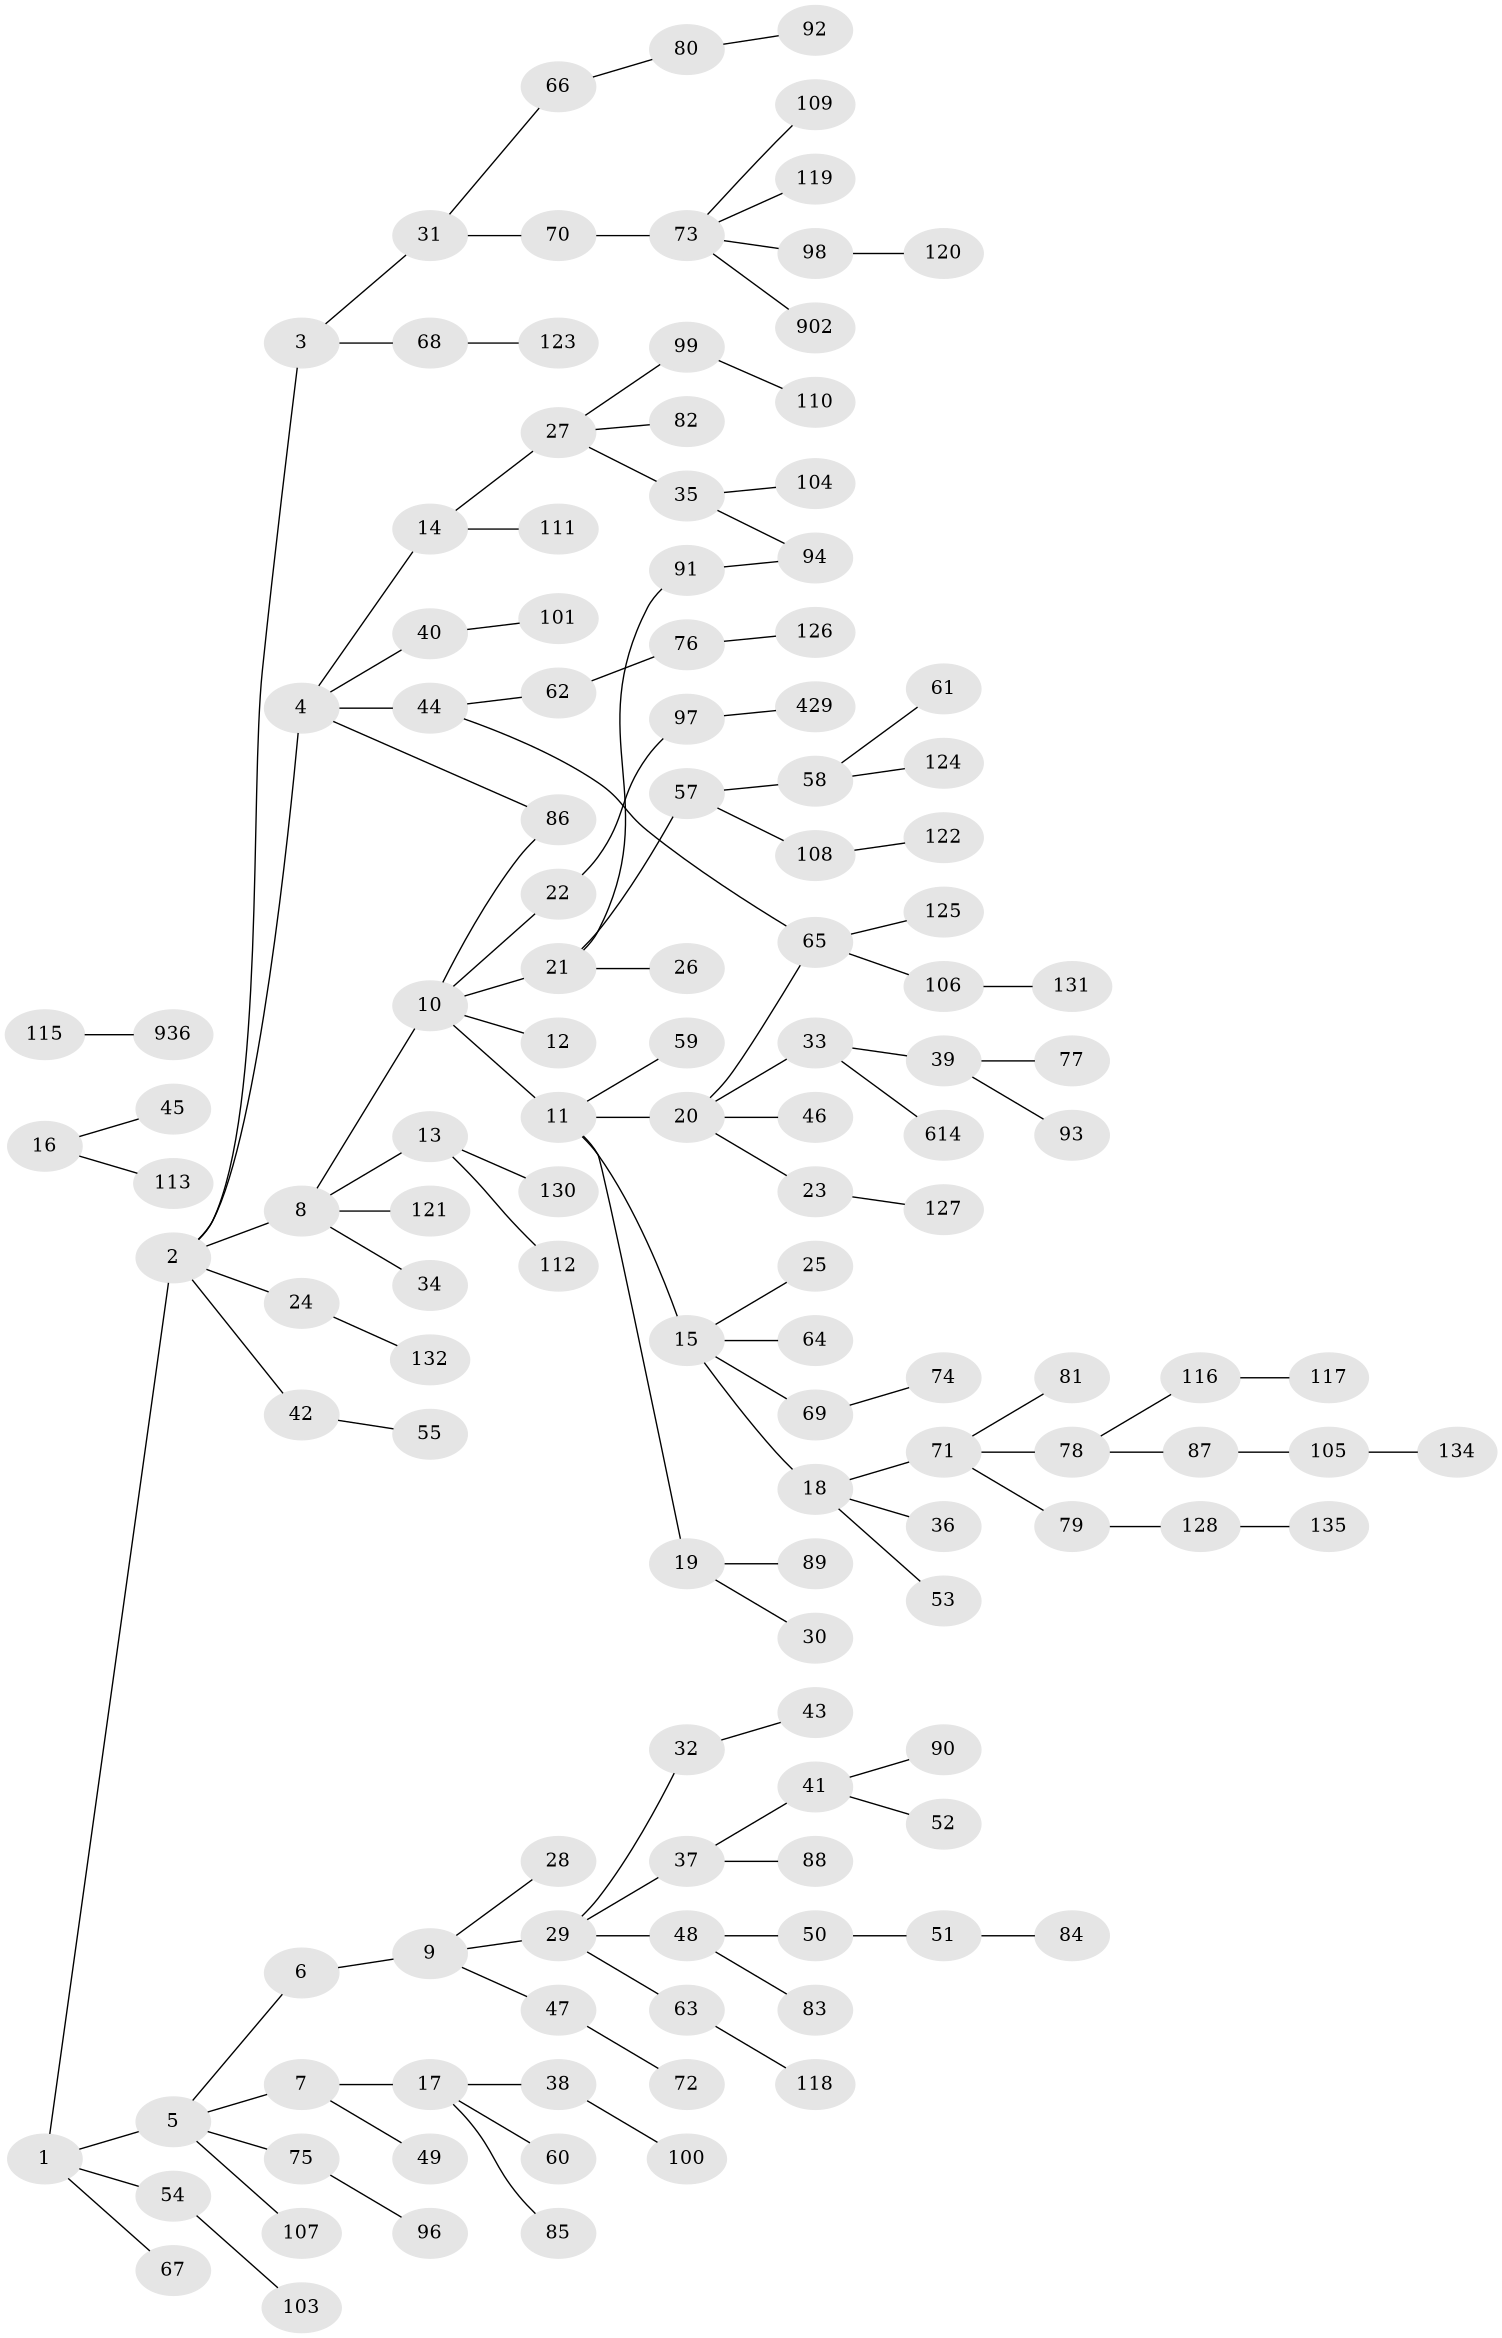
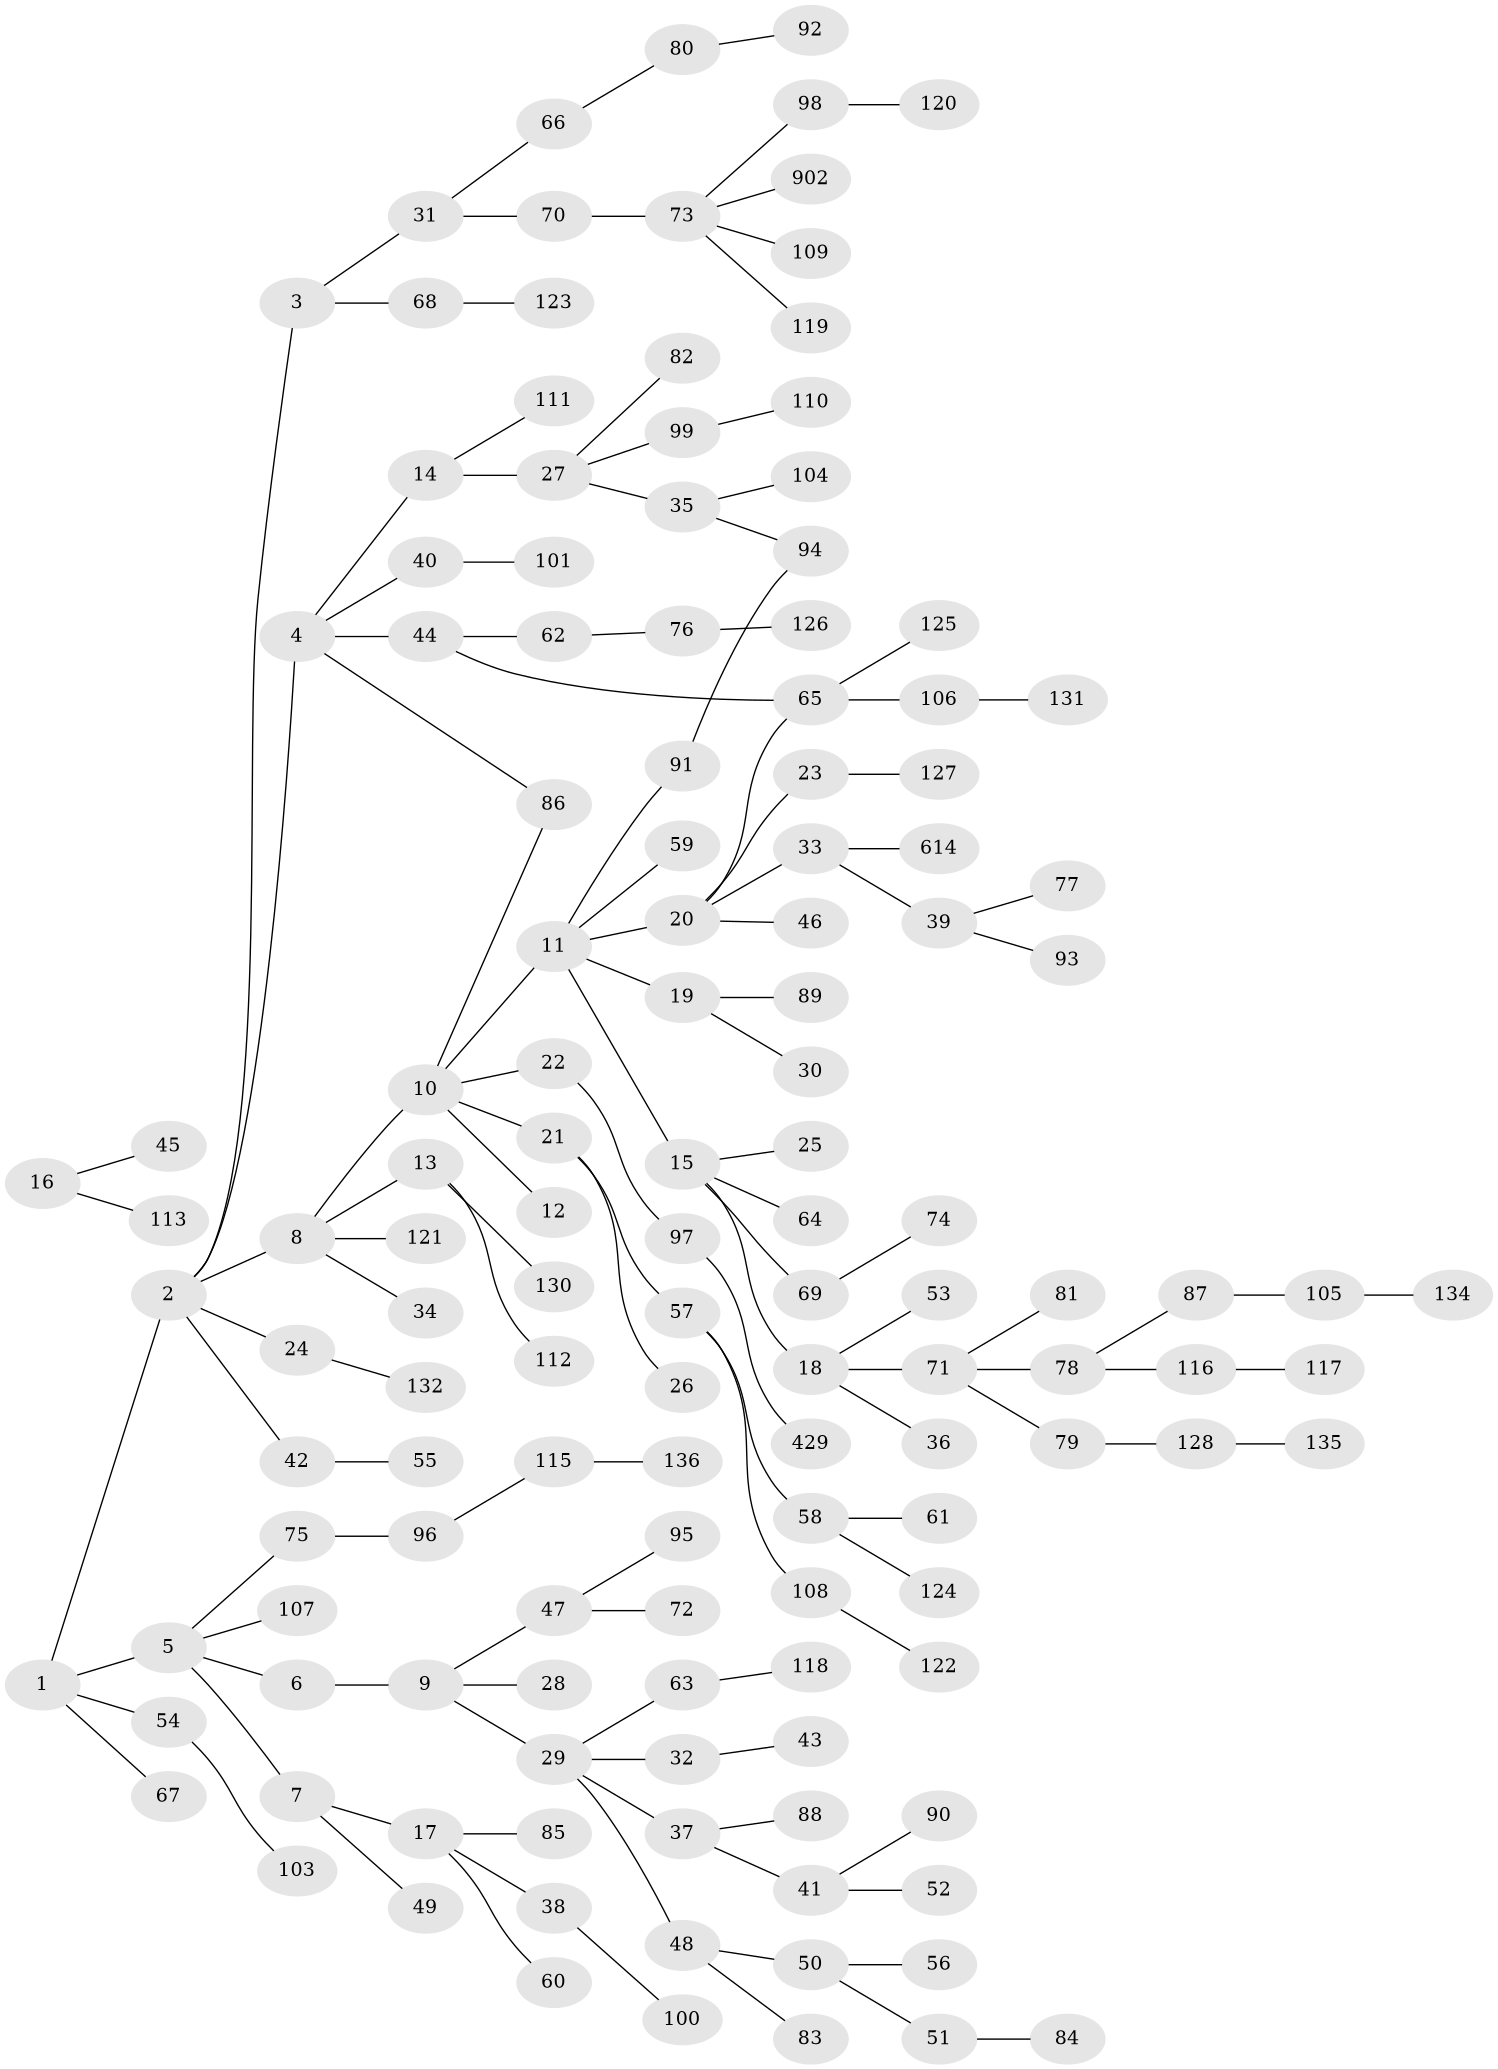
  graph {
    rankdir=LR
    node [color=gray90 style=filled]
    1
    2
    5
    54
    67
    3
    4
    8
    24
    42
    6
    7
    75
    107
    103
    31
    68
    14
    40
    44
    86
    10
    13
    34
    121
    132
    55
    66
    70
    123
    27
    111
    101
    65
    62
    9
    17
    49
    96
    28
    29
    47
    38
    60
    85
    11
    12
    21
    22
    112
    130
    32
    37
    48
    63
    72
+   95
    15
    19
    20
    59
    16
    45
    113
    26
    57
    91
    97
    18
    25
    64
    69
    30
    89
    23
    33
    46
    35
    82
    99
    36
    53
    71
    74
    100
    78
    79
    81
    127
    39
    n91 [label=614]
    106
    125
    58
    108
    94
    n97 [label=429]
    104
    110
    43
    41
    88
    50
    83
    118
    80
    73
    77
    93
    52
    90
    76
    51
+   56
    84
    61
    124
    122
    126
    131
    92
    98
    n123 [label=902]
    109
    119
    87
    116
    128
    120
    115
    105
    117
    135
    134
-   136 [label=936]
+   136
    1 -- 2
    1 -- 5
    1 -- 54
    1 -- 67
    2 -- 3
    2 -- 4
    2 -- 8
    2 -- 24
    2 -- 42
    5 -- 6
    5 -- 7
    5 -- 75
    5 -- 107
    54 -- 103
    3 -- 31
    3 -- 68
    4 -- 14
    4 -- 40
    4 -- 44
    4 -- 86
    8 -- 10
    8 -- 13
    8 -- 34
    8 -- 121
    24 -- 132
    42 -- 55
    6 -- 9
    7 -- 17
    7 -- 49
    75 -- 96
    31 -- 66
    31 -- 70
    68 -- 123
    14 -- 27
    14 -- 111
    40 -- 101
    44 -- 65
    44 -- 62
    10 -- 86
    10 -- 11
    10 -- 12
    10 -- 21
    10 -- 22
    13 -- 112
    13 -- 130
    66 -- 80
    70 -- 73
    27 -- 35
    27 -- 82
    27 -- 99
    65 -- 106
    65 -- 125
    62 -- 76
    9 -- 28
    9 -- 29
    9 -- 47
    17 -- 38
    17 -- 60
    17 -- 85
+   96 -- 115
    29 -- 32
    29 -- 37
    29 -- 48
    29 -- 63
    47 -- 72
+   47 -- 95
    38 -- 100
    11 -- 15
    11 -- 19
    11 -- 20
    11 -- 59
    21 -- 26
    21 -- 57
-   21 -- 91
+   11 -- 91
    22 -- 97
    32 -- 43
    37 -- 41
    37 -- 88
    48 -- 50
    48 -- 83
    63 -- 118
    15 -- 18
    15 -- 25
    15 -- 64
    15 -- 69
    19 -- 30
    19 -- 89
    20 -- 65
    20 -- 23
    20 -- 33
    20 -- 46
    16 -- 45
    16 -- 113
    57 -- 58
    57 -- 108
    91 -- 94
    97 -- n97
    18 -- 36
    18 -- 53
    18 -- 71
    69 -- 74
    23 -- 127
    33 -- 39
    33 -- n91
    35 -- 94
    35 -- 104
    99 -- 110
    71 -- 78
    71 -- 79
    71 -- 81
    78 -- 87
    78 -- 116
    79 -- 128
    39 -- 77
    39 -- 93
    106 -- 131
    58 -- 61
    58 -- 124
    108 -- 122
    41 -- 52
    41 -- 90
    50 -- 51
+   50 -- 56
    80 -- 92
    73 -- 98
    73 -- n123
    73 -- 109
    73 -- 119
    76 -- 126
    51 -- 84
    98 -- 120
    87 -- 105
    116 -- 117
    128 -- 135
    115 -- 136
    105 -- 134
  }
